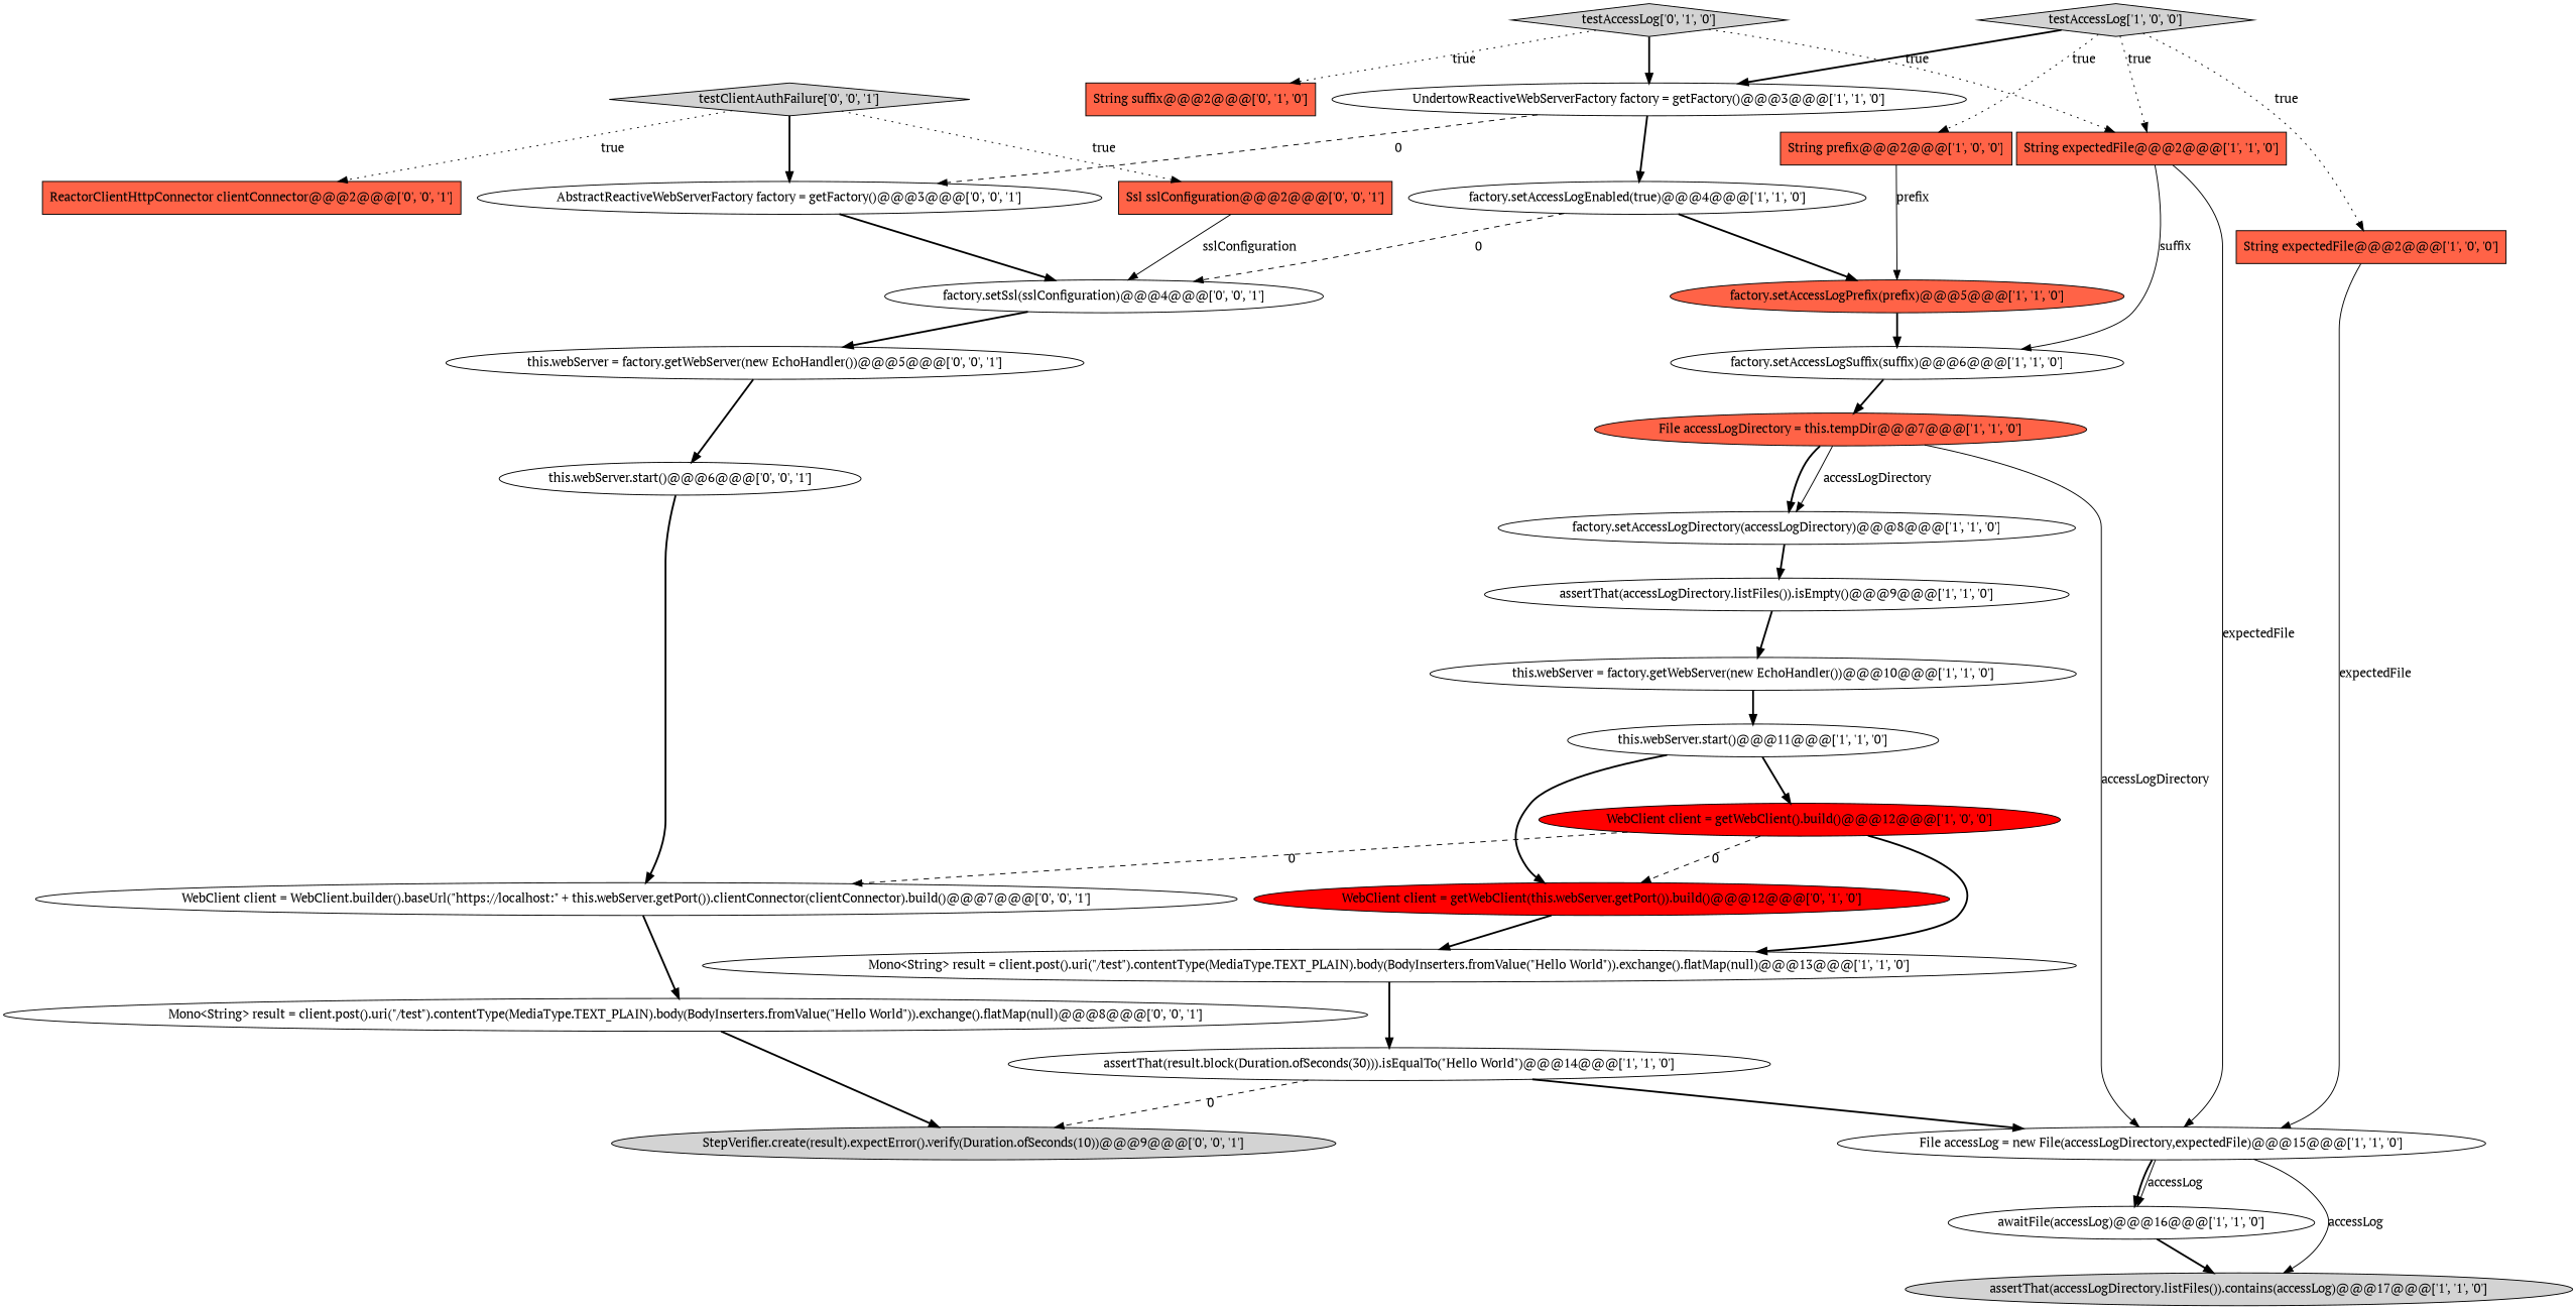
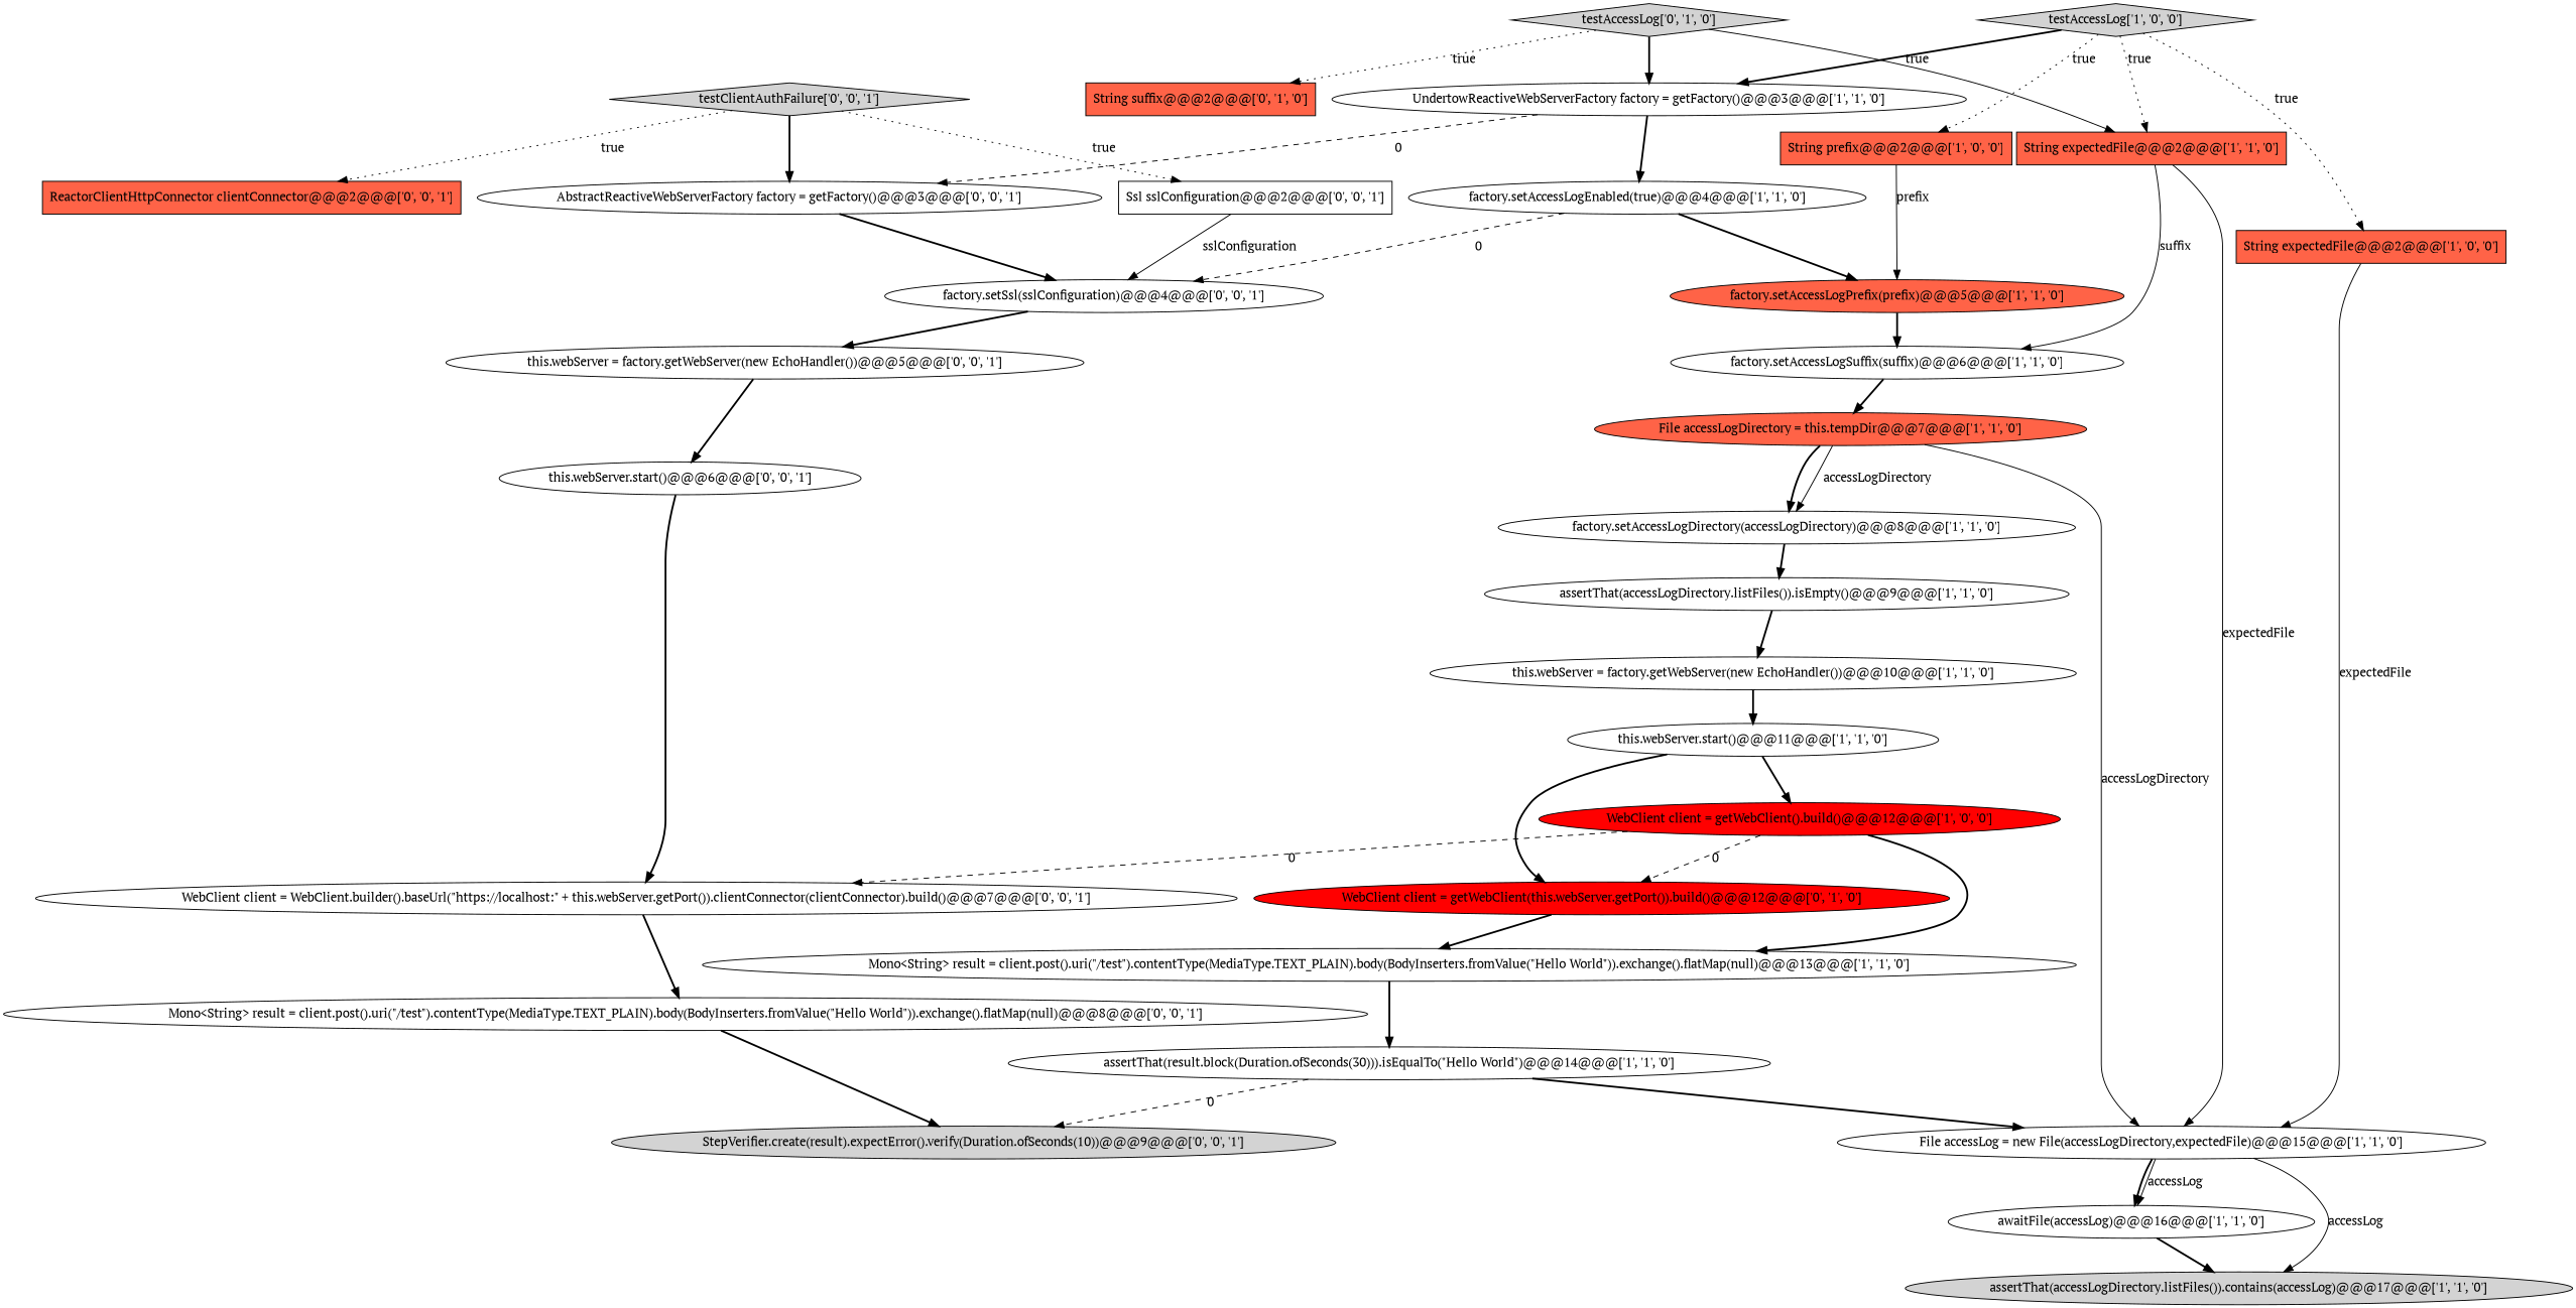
  digraph {
    fontname="PT Serif"
    node [fillcolor=white fontname="PT Serif" shape=ellipse style=filled]
    edge [fontname="PT Serif" style=bold]
    n1 [fillcolor=tomato label="File accessLogDirectory = this.tempDir@@@7@@@['1', '1', '0']"]
    n2 [label="factory.setAccessLogDirectory(accessLogDirectory)@@@8@@@['1', '1', '0']"]
    n3 [label="File accessLog = new File(accessLogDirectory,expectedFile)@@@15@@@['1', '1', '0']"]
    n4 [label="assertThat(accessLogDirectory.listFiles()).isEmpty()@@@9@@@['1', '1', '0']"]
    n5 [label="awaitFile(accessLog)@@@16@@@['1', '1', '0']"]
    n6 [fillcolor=lightgray label="assertThat(accessLogDirectory.listFiles()).contains(accessLog)@@@17@@@['1', '1', '0']"]
-   n7 [fillcolor=tomato label="Ssl sslConfiguration@@@2@@@['0', '0', '1']" shape=box]
+   n7 [label="Ssl sslConfiguration@@@2@@@['0', '0', '1']" shape=box]
    n8 [label="factory.setSsl(sslConfiguration)@@@4@@@['0', '0', '1']"]
    n9 [label="this.webServer = factory.getWebServer(new EchoHandler())@@@5@@@['0', '0', '1']"]
    n10 [label="Mono<String> result = client.post().uri(\"/test\").contentType(MediaType.TEXT_PLAIN).body(BodyInserters.fromValue(\"Hello World\")).exchange().flatMap(null)@@@13@@@['1', '1', '0']"]
    n11 [label="assertThat(result.block(Duration.ofSeconds(30))).isEqualTo(\"Hello World\")@@@14@@@['1', '1', '0']"]
    n12 [fillcolor=lightgray label="StepVerifier.create(result).expectError().verify(Duration.ofSeconds(10))@@@9@@@['0', '0', '1']"]
    n13 [label="this.webServer = factory.getWebServer(new EchoHandler())@@@10@@@['1', '1', '0']"]
    n14 [label="this.webServer.start()@@@11@@@['1', '1', '0']"]
    n15 [fillcolor=red label="WebClient client = getWebClient().build()@@@12@@@['1', '0', '0']"]
    n16 [fillcolor=red label="WebClient client = getWebClient(this.webServer.getPort()).build()@@@12@@@['0', '1', '0']"]
    n17 [label="factory.setAccessLogEnabled(true)@@@4@@@['1', '1', '0']"]
    n18 [fillcolor=tomato label="factory.setAccessLogPrefix(prefix)@@@5@@@['1', '1', '0']"]
    n19 [label="factory.setAccessLogSuffix(suffix)@@@6@@@['1', '1', '0']"]
    n20 [fillcolor=lightgray label="testAccessLog['0', '1', '0']" shape=diamond]
    n21 [fillcolor=tomato label="String expectedFile@@@2@@@['1', '1', '0']" shape=box]
    n22 [label="UndertowReactiveWebServerFactory factory = getFactory()@@@3@@@['1', '1', '0']"]
    n23 [fillcolor=tomato label="String suffix@@@2@@@['0', '1', '0']" shape=box]
    n24 [label="AbstractReactiveWebServerFactory factory = getFactory()@@@3@@@['0', '0', '1']"]
    n25 [fillcolor=lightgray label="testClientAuthFailure['0', '0', '1']" shape=diamond]
    n26 [fillcolor=tomato label="ReactorClientHttpConnector clientConnector@@@2@@@['0', '0', '1']" shape=box]
    n27 [fillcolor=lightgray label="testAccessLog['1', '0', '0']" shape=diamond]
    n28 [fillcolor=tomato label="String expectedFile@@@2@@@['1', '0', '0']" shape=box]
    n29 [fillcolor=tomato label="String prefix@@@2@@@['1', '0', '0']" shape=box]
    n30 [label="WebClient client = WebClient.builder().baseUrl(\"https://localhost:\" + this.webServer.getPort()).clientConnector(clientConnector).build()@@@7@@@['0', '0', '1']"]
    n31 [label="Mono<String> result = client.post().uri(\"/test\").contentType(MediaType.TEXT_PLAIN).body(BodyInserters.fromValue(\"Hello World\")).exchange().flatMap(null)@@@8@@@['0', '0', '1']"]
    n32 [label="this.webServer.start()@@@6@@@['0', '0', '1']"]
    n1 -> n2 [label=accessLogDirectory style=solid]
    n1 -> n2
    n1 -> n3 [label=accessLogDirectory style=solid]
    n2 -> n4
    n3 -> n5
    n3 -> n5 [label=accessLog style=solid]
    n3 -> n6 [label=accessLog style=solid]
    n4 -> n13
    n5 -> n6
    n7 -> n8 [label=sslConfiguration style=solid]
    n8 -> n9
    n9 -> n32
    n10 -> n11
    n11 -> n3
    n11 -> n12 [label=0 style=dashed]
    n13 -> n14
    n14 -> n15
    n14 -> n16
    n15 -> n10
    n15 -> n16 [label=0 style=dashed]
    n15 -> n30 [label=0 style=dashed]
    n16 -> n10
    n17 -> n8 [label=0 style=dashed]
    n17 -> n18
    n18 -> n19
    n19 -> n1
-   n20 -> n21 [label=true style=dotted]
+   n20 -> n21 [label=true style=solid]
    n20 -> n22
    n20 -> n23 [label=true style=dotted]
    n21 -> n3 [label=expectedFile style=solid]
    n21 -> n19 [label=suffix style=solid]
    n22 -> n17
    n22 -> n24 [label=0 style=dashed]
    n24 -> n8
    n25 -> n7 [label=true style=dotted]
    n25 -> n24
    n25 -> n26 [label=true style=dotted]
    n27 -> n21 [label=true style=dotted]
    n27 -> n22
    n27 -> n28 [label=true style=dotted]
    n27 -> n29 [label=true style=dotted]
    n28 -> n3 [label=expectedFile style=solid]
    n29 -> n18 [label=prefix style=solid]
    n30 -> n31
    n31 -> n12
    n32 -> n30
  }
